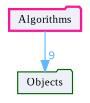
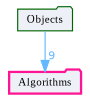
  digraph {
    compound=true
    fontname="Liberation Serif"
    node [fillcolor="#edf0f7" fontname="Liberation Serif" fontsize=10 shape=folder]
    n1 [color=deeppink height=0.2 label=Algorithms style="filled,bold" width=0.4]
    n2 [color=darkgreen height=0.2 label=Objects style=filled width=0.4]
-   n1 -> n2 [color=steelblue1 fontcolor=steelblue1 fontname="Liberation Serif" fontsize=10 headlabel=9 labeldistance=1.5 labelfontname=Helvetica labelfontsize=10]
+   n2 -> n1 [color=steelblue1 fontcolor=steelblue1 fontname="Liberation Serif" fontsize=10 headlabel=9 labeldistance=1.5 labelfontname=Helvetica labelfontsize=10]
  }
